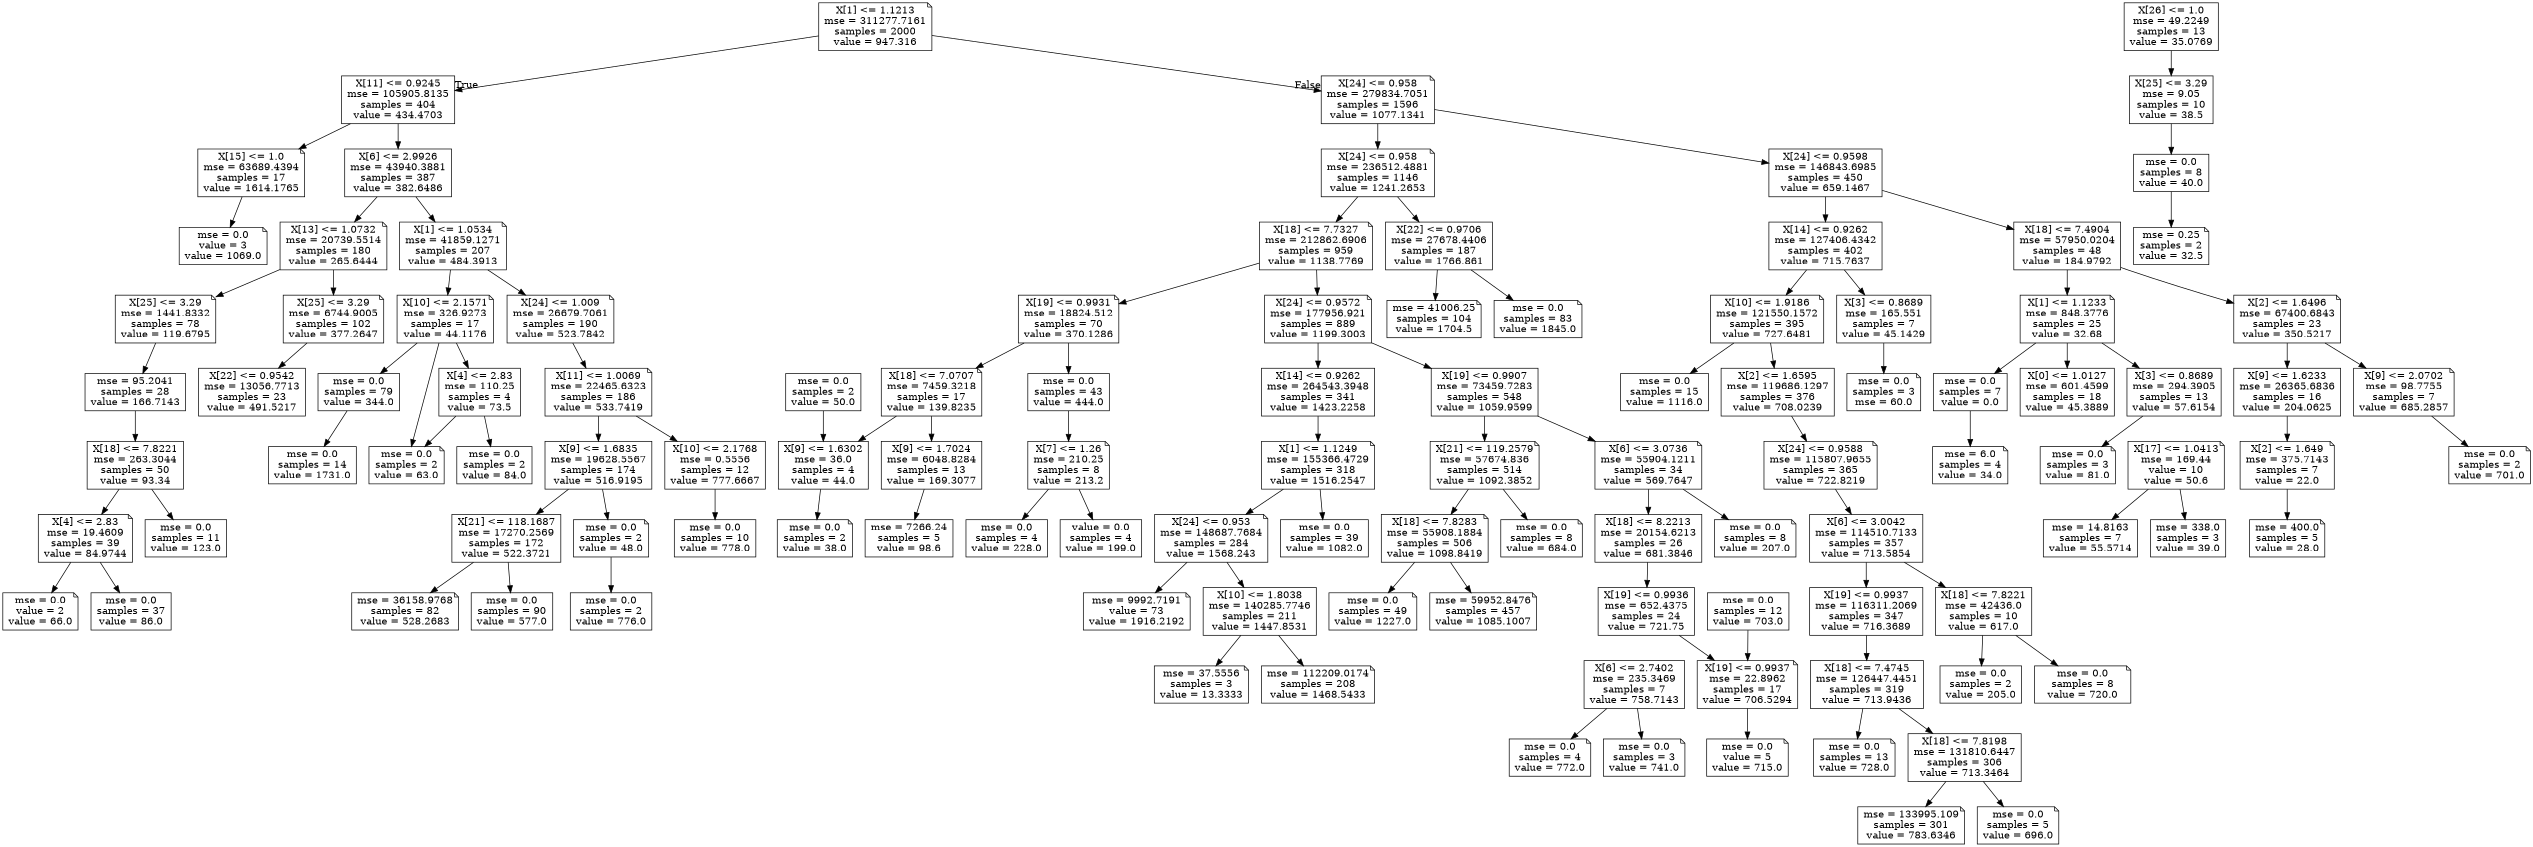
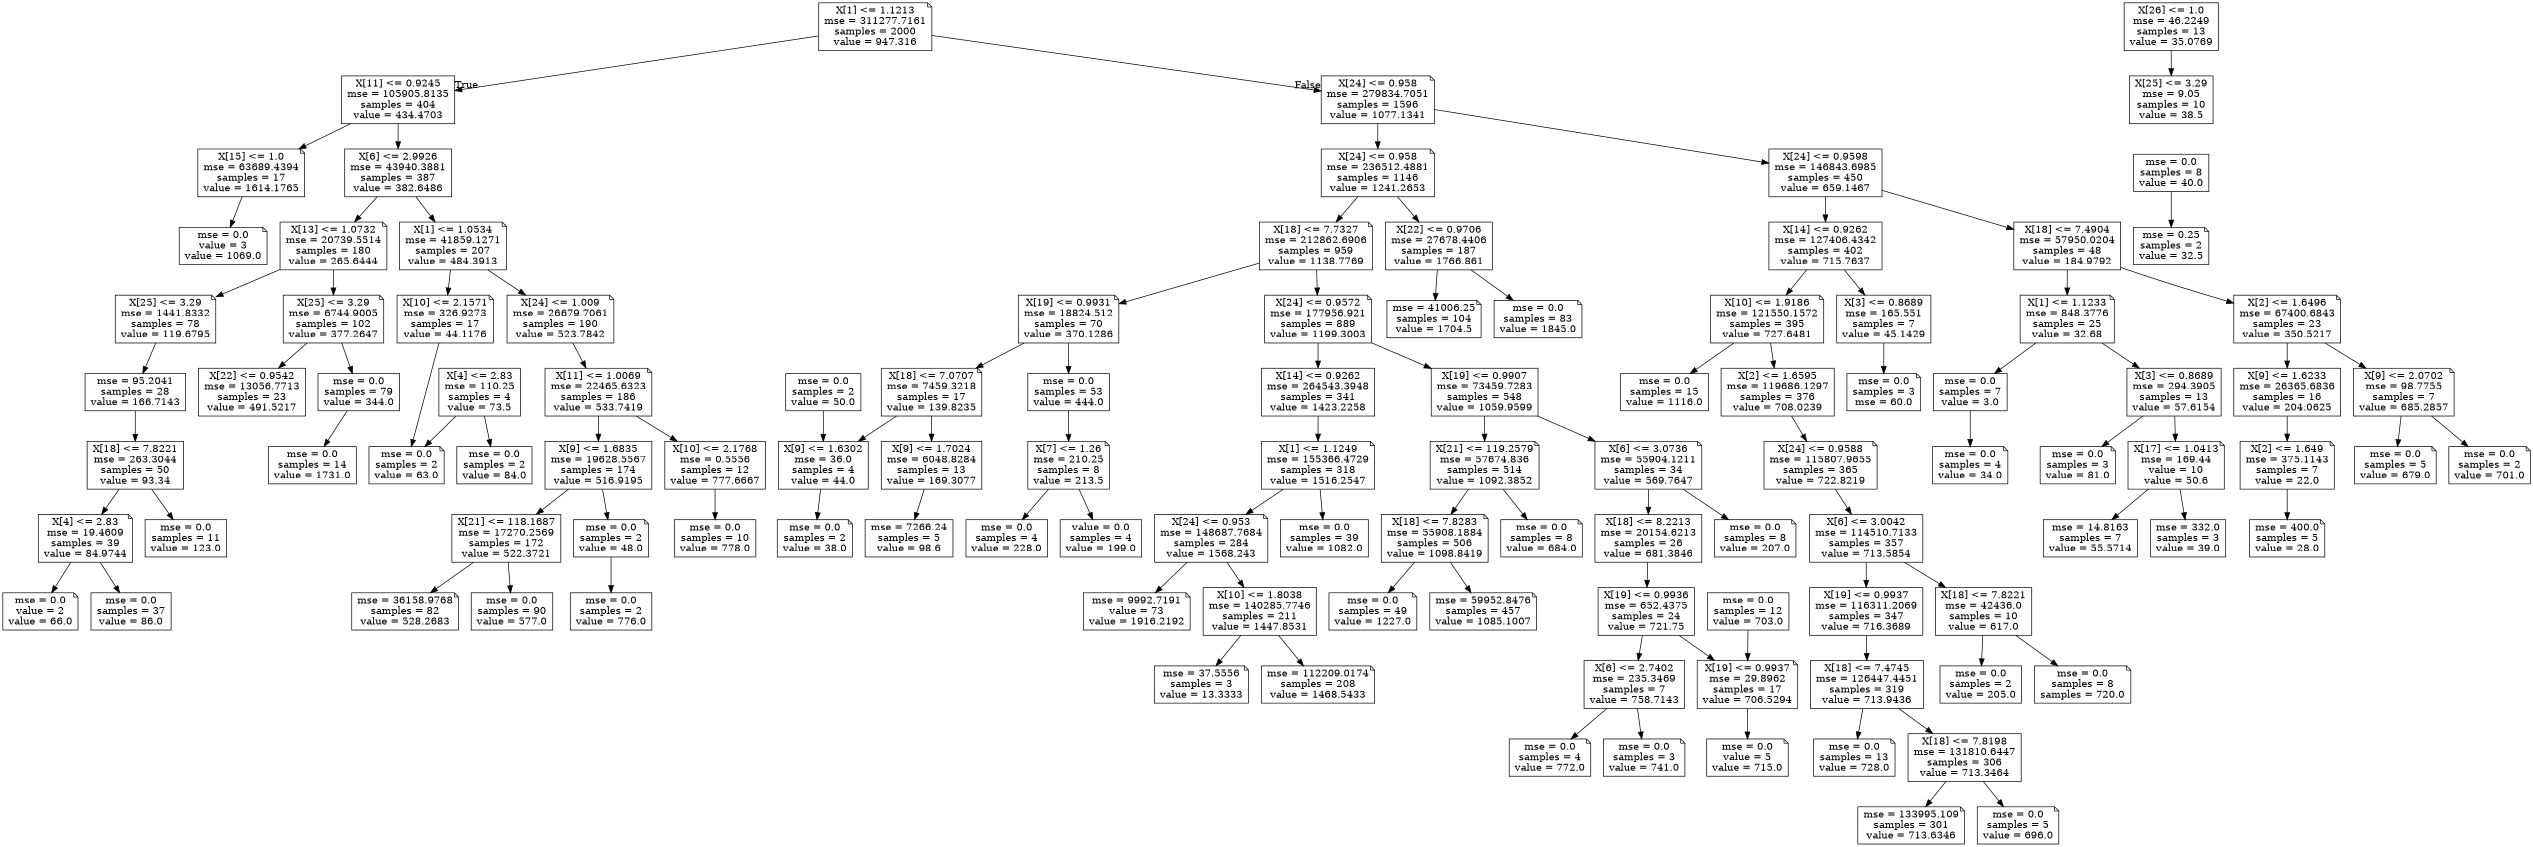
  digraph {
    node [shape=note]
    n1 [label="X[1] <= 1.1213\nmse = 311277.7161\nsamples = 2000\nvalue = 947.316"]
    n2 [label="X[11] <= 0.9245\nmse = 105905.8135\nsamples = 404\nvalue = 434.4703" shape=box]
    n3 [label="X[24] <= 0.958\nmse = 279834.7051\nsamples = 1596\nvalue = 1077.1341"]
    n4 [label="X[15] <= 1.0\nmse = 63689.4394\nsamples = 17\nvalue = 1614.1765"]
    n5 [label="X[6] <= 2.9926\nmse = 43940.3881\nsamples = 387\nvalue = 382.6486" shape=box]
    n6 [label="X[24] <= 0.958\nmse = 236512.4881\nsamples = 1146\nvalue = 1241.2653"]
    n7 [label="X[24] <= 0.9598\nmse = 146843.6985\nsamples = 450\nvalue = 659.1467" shape=box]
    n8 [label="mse = 0.0\nvalue = 3\nvalue = 1069.0"]
    n9 [label="X[13] <= 1.0732\nmse = 20739.5514\nsamples = 180\nvalue = 265.6444"]
    n10 [label="X[1] <= 1.0534\nmse = 41859.1271\nsamples = 207\nvalue = 484.3913"]
    n11 [label="mse = 0.0\nsamples = 14\nvalue = 1731.0" shape=box]
    n12 [label="X[25] <= 3.29\nmse = 1441.8332\nsamples = 78\nvalue = 119.6795"]
    n13 [label="X[25] <= 3.29\nmse = 6744.9005\nsamples = 102\nvalue = 377.2647"]
    n14 [label="X[10] <= 2.1571\nmse = 326.9273\nsamples = 17\nvalue = 44.1176"]
    n15 [label="X[24] <= 1.009\nmse = 26679.7061\nsamples = 190\nvalue = 523.7842"]
    n16 [label="mse = 95.2041\nsamples = 28\nvalue = 166.7143" shape=box]
    n17 [label="X[22] <= 0.9542\nmse = 13056.7713\nsamples = 23\nvalue = 491.5217" shape=box]
    n18 [label="mse = 0.0\nsamples = 79\nvalue = 344.0" shape=box]
    n19 [label="X[18] <= 7.8221\nmse = 263.3044\nsamples = 50\nvalue = 93.34" shape=box]
    n20 [label="X[4] <= 2.83\nmse = 19.4609\nsamples = 39\nvalue = 84.9744"]
    n21 [label="mse = 0.0\nsamples = 11\nvalue = 123.0" shape=box]
    n22 [label="mse = 0.0\nvalue = 2\nvalue = 66.0"]
    n23 [label="mse = 0.0\nsamples = 37\nvalue = 86.0" shape=box]
    n24 [label="X[4] <= 2.83\nmse = 110.25\nsamples = 4\nvalue = 73.5" shape=box]
    n25 [label="mse = 0.0\nsamples = 2\nvalue = 63.0"]
    n26 [label="X[11] <= 1.0069\nmse = 22465.6323\nsamples = 186\nvalue = 533.7419"]
-   n27 [label="X[26] <= 1.0\nmse = 49.2249\nsamples = 13\nvalue = 35.0769" shape=box]
+   n27 [label="X[26] <= 1.0\nmse = 46.2249\nsamples = 13\nvalue = 35.0769" shape=box]
    n28 [label="X[25] <= 3.29\nmse = 9.05\nsamples = 10\nvalue = 38.5" shape=box]
    n29 [label="mse = 0.0\nsamples = 2\nvalue = 84.0" shape=box]
    n30 [label="mse = 0.0\nsamples = 8\nvalue = 40.0" shape=box]
    n31 [label="mse = 0.25\nsamples = 2\nvalue = 32.5"]
    n32 [label="X[9] <= 1.6835\nmse = 19628.5567\nsamples = 174\nvalue = 516.9195" shape=box]
    n33 [label="X[10] <= 2.1768\nmse = 0.5556\nsamples = 12\nvalue = 777.6667" shape=box]
    n34 [label="X[21] <= 118.1687\nmse = 17270.2569\nsamples = 172\nvalue = 522.3721" shape=box]
    n35 [label="mse = 0.0\nsamples = 2\nvalue = 48.0"]
    n36 [label="mse = 0.0\nsamples = 10\nvalue = 778.0" shape=box]
    n37 [label="mse = 36158.9768\nsamples = 82\nvalue = 528.2683"]
    n38 [label="mse = 0.0\nsamples = 90\nvalue = 577.0" shape=box]
    n39 [label="mse = 0.0\nsamples = 2\nvalue = 776.0" shape=box]
    n40 [label="X[18] <= 7.7327\nmse = 212862.6906\nsamples = 959\nvalue = 1138.7769"]
    n41 [label="X[22] <= 0.9706\nmse = 27678.4406\nsamples = 187\nvalue = 1766.861" shape=box]
    n42 [label="X[14] <= 0.9262\nmse = 127406.4342\nsamples = 402\nvalue = 715.7637" shape=box]
    n43 [label="X[18] <= 7.4904\nmse = 57950.0204\nsamples = 48\nvalue = 184.9792" shape=box]
    n44 [label="X[19] <= 0.9931\nmse = 18824.512\nsamples = 70\nvalue = 370.1286"]
    n45 [label="X[24] <= 0.9572\nmse = 177956.921\nsamples = 889\nvalue = 1199.3003"]
    n46 [label="mse = 41006.25\nsamples = 104\nvalue = 1704.5"]
    n47 [label="mse = 0.0\nsamples = 83\nvalue = 1845.0"]
    n48 [label="X[18] <= 7.0707\nmse = 7459.3218\nsamples = 17\nvalue = 139.8235"]
-   n49 [label="mse = 0.0\nsamples = 43\nvalue = 444.0" shape=box]
+   n49 [label="mse = 0.0\nsamples = 53\nvalue = 444.0" shape=box]
    n50 [label="X[14] <= 0.9262\nmse = 264543.3948\nsamples = 341\nvalue = 1423.2258" shape=box]
    n51 [label="X[19] <= 0.9907\nmse = 73459.7283\nsamples = 548\nvalue = 1059.9599" shape=box]
    n52 [label="X[9] <= 1.6302\nmse = 36.0\nsamples = 4\nvalue = 44.0" shape=box]
    n53 [label="X[9] <= 1.7024\nmse = 6048.8284\nsamples = 13\nvalue = 169.3077" shape=box]
-   n54 [label="X[7] <= 1.26\nmse = 210.25\nsamples = 8\nvalue = 213.2"]
+   n54 [label="X[7] <= 1.26\nmse = 210.25\nsamples = 8\nvalue = 213.5"]
    n55 [label="mse = 0.0\nsamples = 2\nvalue = 38.0"]
    n56 [label="mse = 7266.24\nsamples = 5\nvalue = 98.6" shape=box]
    n57 [label="mse = 0.0\nsamples = 2\nvalue = 50.0" shape=box]
    n58 [label="mse = 0.0\nsamples = 4\nvalue = 228.0" shape=box]
    n59 [label="value = 0.0\nsamples = 4\nvalue = 199.0" shape=box]
    n60 [label="X[1] <= 1.1249\nmse = 155366.4729\nsamples = 318\nvalue = 1516.2547"]
    n61 [label="X[21] <= 119.2579\nmse = 57674.836\nsamples = 514\nvalue = 1092.3852"]
    n62 [label="X[6] <= 3.0736\nmse = 55904.1211\nsamples = 34\nvalue = 569.7647"]
    n63 [label="X[24] <= 0.953\nmse = 148687.7684\nsamples = 284\nvalue = 1568.243"]
    n64 [label="mse = 0.0\nsamples = 39\nvalue = 1082.0" shape=box]
    n65 [label="mse = 9992.7191\nvalue = 73\nvalue = 1916.2192"]
    n66 [label="X[10] <= 1.8038\nmse = 140285.7746\nsamples = 211\nvalue = 1447.8531" shape=box]
    n67 [label="mse = 37.5556\nsamples = 3\nvalue = 13.3333"]
    n68 [label="mse = 112209.0174\nsamples = 208\nvalue = 1468.5433"]
    n69 [label="X[18] <= 7.8283\nmse = 55908.1884\nsamples = 506\nvalue = 1098.8419"]
    n70 [label="mse = 0.0\nsamples = 8\nvalue = 684.0"]
    n71 [label="X[18] <= 8.2213\nmse = 20154.6213\nsamples = 26\nvalue = 681.3846" shape=box]
    n72 [label="mse = 0.0\nsamples = 8\nvalue = 207.0"]
    n73 [label="mse = 0.0\nsamples = 49\nvalue = 1227.0"]
    n74 [label="mse = 59952.8476\nsamples = 457\nvalue = 1085.1007"]
    n75 [label="X[19] <= 0.9936\nmse = 652.4375\nsamples = 24\nvalue = 721.75" shape=box]
    n76 [label="X[6] <= 2.7402\nmse = 235.3469\nsamples = 7\nvalue = 758.7143" shape=box]
-   n77 [label="X[19] <= 0.9937\nmse = 22.8962\nsamples = 17\nvalue = 706.5294"]
+   n77 [label="X[19] <= 0.9937\nmse = 29.8962\nsamples = 17\nvalue = 706.5294"]
    n78 [label="mse = 0.0\nsamples = 4\nvalue = 772.0"]
    n79 [label="mse = 0.0\nsamples = 3\nvalue = 741.0"]
    n80 [label="mse = 0.0\nvalue = 5\nvalue = 715.0"]
    n81 [label="mse = 0.0\nsamples = 12\nvalue = 703.0" shape=box]
    n82 [label="X[10] <= 1.9186\nmse = 121550.1572\nsamples = 395\nvalue = 727.6481"]
    n83 [label="X[3] <= 0.8689\nmse = 165.551\nsamples = 7\nvalue = 45.1429" shape=box]
    n84 [label="X[1] <= 1.1233\nmse = 848.3776\nsamples = 25\nvalue = 32.68"]
    n85 [label="X[2] <= 1.6496\nmse = 67400.6843\nsamples = 23\nvalue = 350.5217"]
    n86 [label="mse = 0.0\nsamples = 15\nvalue = 1116.0" shape=box]
    n87 [label="X[2] <= 1.6595\nmse = 119686.1297\nsamples = 376\nvalue = 708.0239" shape=box]
    n88 [label="mse = 0.0\nsamples = 3\nmse = 60.0"]
    n89 [label="X[24] <= 0.9588\nmse = 115807.9655\nsamples = 365\nvalue = 722.8219"]
    n90 [label="X[6] <= 3.0042\nmse = 114510.7133\nsamples = 357\nvalue = 713.5854" shape=box]
    n91 [label="X[19] <= 0.9937\nmse = 116311.2069\nsamples = 347\nvalue = 716.3689" shape=box]
    n92 [label="X[18] <= 7.8221\nmse = 42436.0\nsamples = 10\nvalue = 617.0" shape=box]
    n93 [label="X[18] <= 7.4745\nmse = 126447.4451\nsamples = 319\nvalue = 713.9436" shape=box]
    n94 [label="mse = 0.0\nsamples = 2\nvalue = 205.0" shape=box]
-   n95 [label="mse = 0.0\nsamples = 8\nvalue = 720.0"]
+   n95 [label="mse = 0.0\nsamples = 8\nsamples = 720.0"]
    n96 [label="mse = 0.0\nsamples = 13\nvalue = 728.0"]
    n97 [label="X[18] <= 7.8198\nmse = 131810.6447\nsamples = 306\nvalue = 713.3464" shape=box]
-   n98 [label="mse = 133995.109\nsamples = 301\nvalue = 783.6346"]
+   n98 [label="mse = 133995.109\nsamples = 301\nvalue = 713.6346"]
    n99 [label="mse = 0.0\nsamples = 5\nvalue = 696.0"]
-   n100 [label="mse = 6.0\nsamples = 4\nvalue = 34.0"]
-   n101 [label="mse = 0.0\nsamples = 7\nvalue = 0.0" shape=box]
-   n102 [label="X[0] <= 1.0127\nmse = 601.4599\nsamples = 18\nvalue = 45.3889" shape=box]
+   n100 [label="mse = 0.0\nsamples = 4\nvalue = 34.0"]
+   n101 [label="mse = 0.0\nsamples = 7\nvalue = 3.0" shape=box]
    n103 [label="X[3] <= 0.8689\nmse = 294.3905\nsamples = 13\nvalue = 57.6154" shape=box]
    n104 [label="X[9] <= 1.6233\nmse = 26365.6836\nsamples = 16\nvalue = 204.0625" shape=box]
    n105 [label="X[9] <= 2.0702\nmse = 98.7755\nsamples = 7\nvalue = 685.2857"]
    n106 [label="mse = 0.0\nsamples = 3\nvalue = 81.0"]
    n107 [label="X[17] <= 1.0413\nmse = 169.44\nvalue = 10\nvalue = 50.6"]
    n108 [label="mse = 14.8163\nsamples = 7\nvalue = 55.5714" shape=box]
-   n109 [label="mse = 338.0\nsamples = 3\nvalue = 39.0" shape=box]
-   n110 [label="X[2] <= 1.649\nmse = 375.7143\nsamples = 7\nvalue = 22.0"]
+   n109 [label="mse = 332.0\nsamples = 3\nvalue = 39.0" shape=box]
+   n110 [label="X[2] <= 1.649\nmse = 375.1143\nsamples = 7\nvalue = 22.0"]
+   n111 [label="mse = 0.0\nsamples = 5\nvalue = 679.0"]
    n112 [label="mse = 0.0\nsamples = 2\nvalue = 701.0"]
    n113 [label="mse = 400.0\nsamples = 5\nvalue = 28.0"]
    n1 -> n2 [headlabel=True labelangle=45 labeldistance=2.5]
    n1 -> n3 [headlabel=False labelangle=-45 labeldistance=2.5]
    n2 -> n4
    n2 -> n5
    n3 -> n6
    n3 -> n7
    n4 -> n8
    n5 -> n9
    n5 -> n10
    n6 -> n40
    n6 -> n41
    n7 -> n42
    n7 -> n43
    n9 -> n12
    n9 -> n13
    n10 -> n14
    n10 -> n15
    n12 -> n16
    n13 -> n17
-   n14 -> n18
-   n14 -> n24
+   n13 -> n18
    n14 -> n25
    n15 -> n26
    n16 -> n19
    n18 -> n11
    n19 -> n20
    n19 -> n21
    n20 -> n22
    n20 -> n23
    n24 -> n25
    n24 -> n29
    n26 -> n32
    n26 -> n33
    n27 -> n28
-   n28 -> n30
    n30 -> n31
    n32 -> n34
    n32 -> n35
    n33 -> n36
    n34 -> n37
    n34 -> n38
    n35 -> n39
    n40 -> n44
    n40 -> n45
    n41 -> n46
    n41 -> n47
    n42 -> n82
    n42 -> n83
    n43 -> n84
    n43 -> n85
    n44 -> n48
    n44 -> n49
    n45 -> n50
    n45 -> n51
    n48 -> n52
    n48 -> n53
    n49 -> n54
    n50 -> n60
    n51 -> n61
    n51 -> n62
    n52 -> n55
    n53 -> n56
    n54 -> n58
    n54 -> n59
    n57 -> n52
    n60 -> n63
    n60 -> n64
    n61 -> n69
    n61 -> n70
    n62 -> n71
    n62 -> n72
    n63 -> n65
    n63 -> n66
    n66 -> n67
    n66 -> n68
    n69 -> n73
    n69 -> n74
    n71 -> n75
+   n75 -> n76
    n75 -> n77
    n76 -> n78
    n76 -> n79
    n77 -> n80
    n81 -> n77
    n82 -> n86
    n82 -> n87
    n83 -> n88
    n84 -> n101
-   n84 -> n102
    n84 -> n103
    n85 -> n104
    n85 -> n105
    n87 -> n89
    n89 -> n90
    n90 -> n91
    n90 -> n92
    n91 -> n93
    n92 -> n94
    n92 -> n95
    n93 -> n96
    n93 -> n97
    n97 -> n98
    n97 -> n99
    n101 -> n100
    n103 -> n106
+   n103 -> n107
    n104 -> n110
+   n105 -> n111
    n105 -> n112
    n107 -> n108
    n107 -> n109
    n110 -> n113
  }
